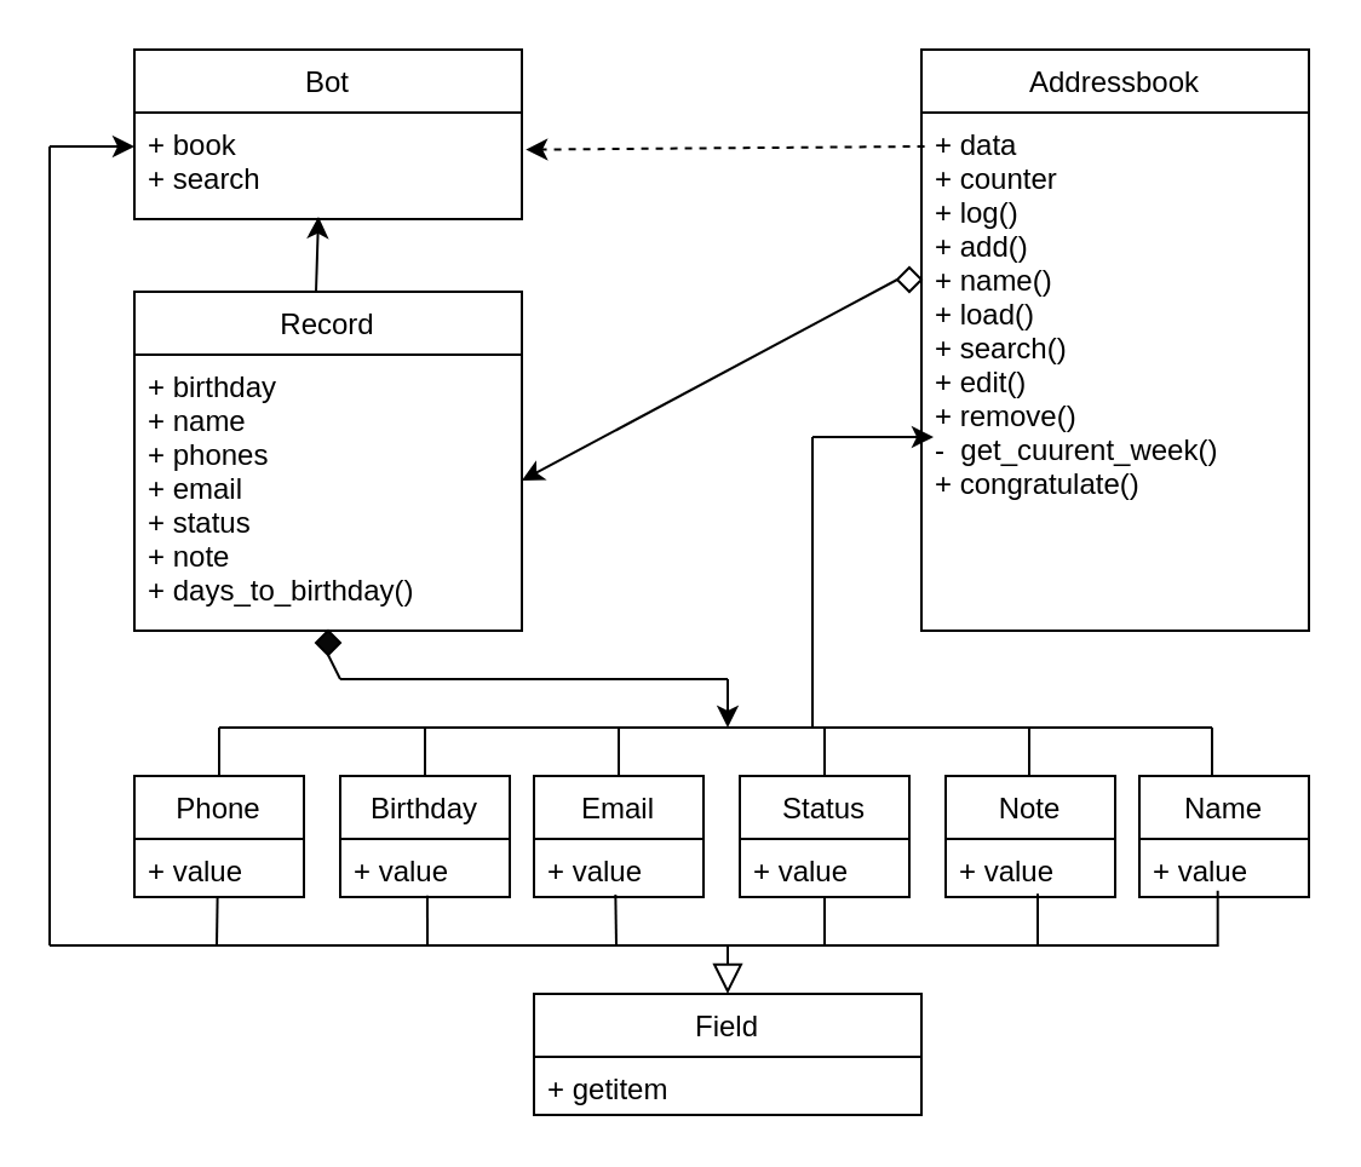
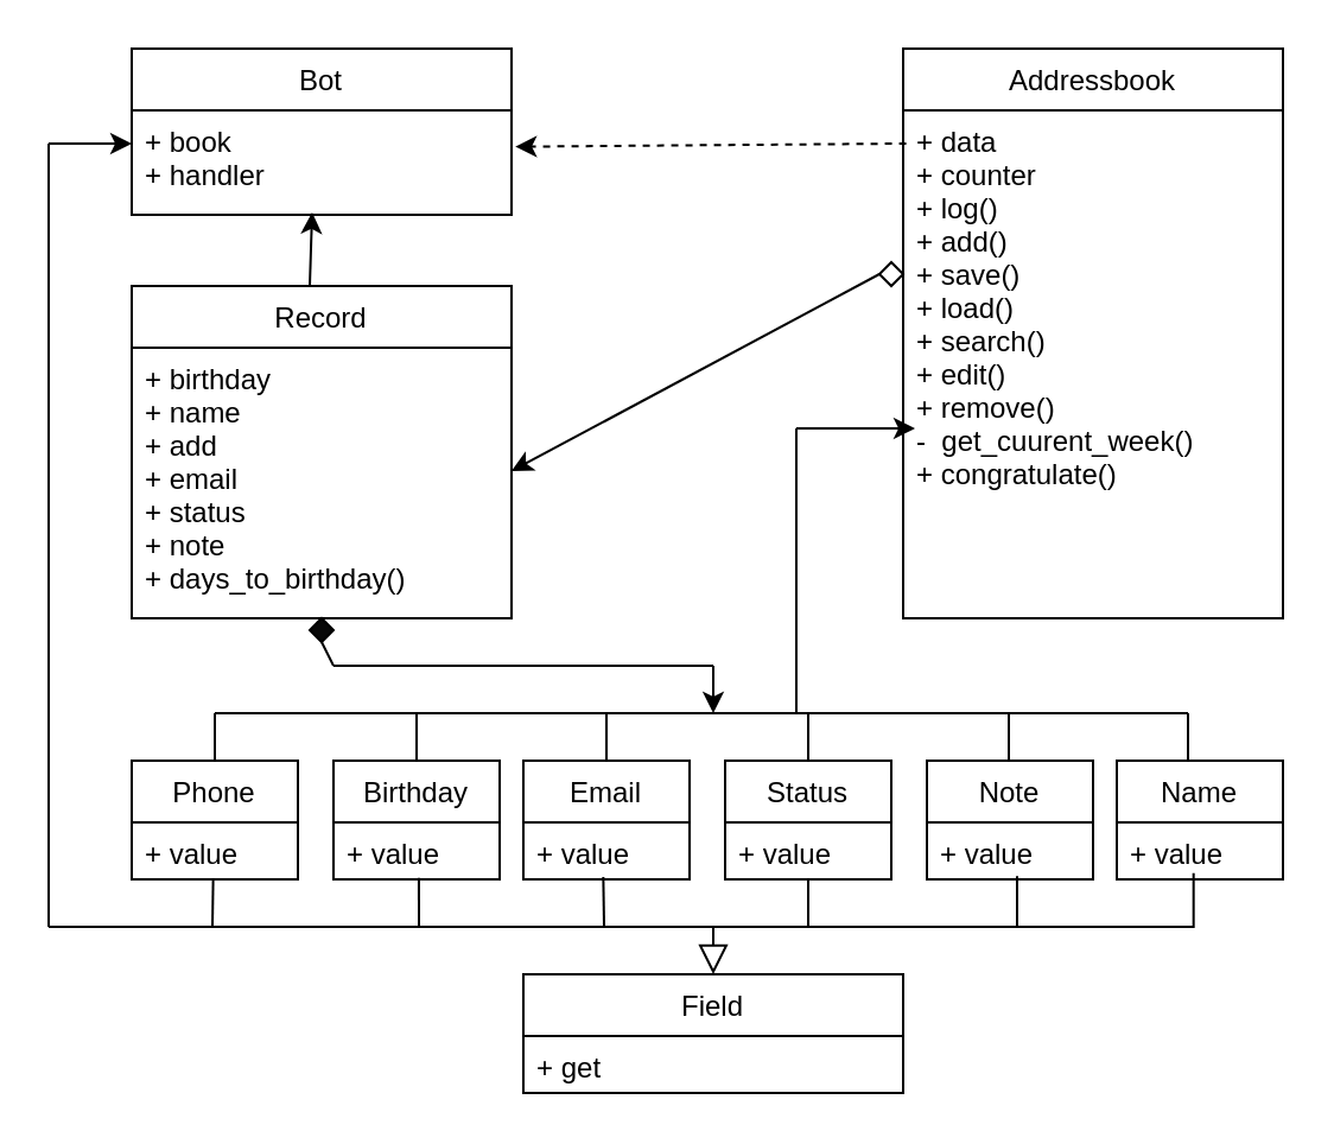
  <mxCell id="0" />
  <mxCell id="1" parent="0" />
  <mxCell id="2" value="Record" style="swimlane;fontStyle=0;align=center;verticalAlign=top;childLayout=stackLayout;horizontal=1;startSize=26;horizontalStack=0;resizeParent=1;resizeLast=0;collapsible=1;marginBottom=0;rounded=0;shadow=0;strokeWidth=1;" parent="1" vertex="1"><mxGeometry x="55" y="120" width="160" height="140" as="geometry"><mxRectangle x="230" y="140" width="160" height="26" as="alternateBounds" /></mxGeometry></mxCell>
- <mxCell id="3" value="+ birthday&#10;+ name&#10;+ phones&#10;+ email&#10;+ status&#10;+ note&#10;+ days_to_birthday()&#10;" style="text;align=left;verticalAlign=top;spacingLeft=4;spacingRight=4;overflow=hidden;rotatable=0;points=[[0,0.5],[1,0.5]];portConstraint=eastwest;" parent="2" vertex="1"><mxGeometry y="26" width="160" height="104" as="geometry" /></mxCell>
+ <mxCell id="3" value="+ birthday&#10;+ name&#10;+ add&#10;+ email&#10;+ status&#10;+ note&#10;+ days_to_birthday()&#10;" style="text;align=left;verticalAlign=top;spacingLeft=4;spacingRight=4;overflow=hidden;rotatable=0;points=[[0,0.5],[1,0.5]];portConstraint=eastwest;" parent="2" vertex="1"><mxGeometry y="26" width="160" height="104" as="geometry" /></mxCell>
  <mxCell id="4" value="Addressbook" style="swimlane;fontStyle=0;align=center;verticalAlign=top;childLayout=stackLayout;horizontal=1;startSize=26;horizontalStack=0;resizeParent=1;resizeLast=0;collapsible=1;marginBottom=0;rounded=0;shadow=0;strokeWidth=1;" parent="1" vertex="1"><mxGeometry x="380" y="20" width="160" height="240" as="geometry"><mxRectangle x="230" y="140" width="160" height="26" as="alternateBounds" /></mxGeometry></mxCell>
- <mxCell id="5" value="+ data&#10;+ counter&#10;+ log()&#10;+ add()&#10;+ name()&#10;+ load()&#10;+ search()&#10;+ edit()&#10;+ remove()&#10;-  get_cuurent_week()&#10;+ congratulate()&#10;" style="text;align=left;verticalAlign=top;spacingLeft=4;spacingRight=4;overflow=hidden;rotatable=0;points=[[0,0.5],[1,0.5]];portConstraint=eastwest;" parent="4" vertex="1"><mxGeometry y="26" width="160" height="184" as="geometry" /></mxCell>
+ <mxCell id="5" value="+ data&#10;+ counter&#10;+ log()&#10;+ add()&#10;+ save()&#10;+ load()&#10;+ search()&#10;+ edit()&#10;+ remove()&#10;-  get_cuurent_week()&#10;+ congratulate()&#10;" style="text;align=left;verticalAlign=top;spacingLeft=4;spacingRight=4;overflow=hidden;rotatable=0;points=[[0,0.5],[1,0.5]];portConstraint=eastwest;" parent="4" vertex="1"><mxGeometry y="26" width="160" height="184" as="geometry" /></mxCell>
  <mxCell id="6" value="Bot" style="swimlane;fontStyle=0;align=center;verticalAlign=top;childLayout=stackLayout;horizontal=1;startSize=26;horizontalStack=0;resizeParent=1;resizeLast=0;collapsible=1;marginBottom=0;rounded=0;shadow=0;strokeWidth=1;" parent="1" vertex="1"><mxGeometry x="55" y="20" width="160" height="70" as="geometry"><mxRectangle x="230" y="140" width="160" height="26" as="alternateBounds" /></mxGeometry></mxCell>
- <mxCell id="7" value="+ book&#10;+ search" style="text;align=left;verticalAlign=top;spacingLeft=4;spacingRight=4;overflow=hidden;rotatable=0;points=[[0,0.5],[1,0.5]];portConstraint=eastwest;" parent="6" vertex="1"><mxGeometry y="26" width="160" height="44" as="geometry" /></mxCell>
+ <mxCell id="7" value="+ book&#10;+ handler" style="text;align=left;verticalAlign=top;spacingLeft=4;spacingRight=4;overflow=hidden;rotatable=0;points=[[0,0.5],[1,0.5]];portConstraint=eastwest;" parent="6" vertex="1"><mxGeometry y="26" width="160" height="44" as="geometry" /></mxCell>
  <mxCell id="8" value="Field" style="swimlane;fontStyle=0;align=center;verticalAlign=top;childLayout=stackLayout;horizontal=1;startSize=26;horizontalStack=0;resizeParent=1;resizeLast=0;collapsible=1;marginBottom=0;rounded=0;shadow=0;strokeWidth=1;" parent="1" vertex="1"><mxGeometry x="220" y="410" width="160" height="50" as="geometry"><mxRectangle x="230" y="140" width="160" height="26" as="alternateBounds" /></mxGeometry></mxCell>
- <mxCell id="9" value="+ getitem" style="text;align=left;verticalAlign=top;spacingLeft=4;spacingRight=4;overflow=hidden;rotatable=0;points=[[0,0.5],[1,0.5]];portConstraint=eastwest;" parent="8" vertex="1"><mxGeometry y="26" width="160" height="24" as="geometry" /></mxCell>
+ <mxCell id="9" value="+ get" style="text;align=left;verticalAlign=top;spacingLeft=4;spacingRight=4;overflow=hidden;rotatable=0;points=[[0,0.5],[1,0.5]];portConstraint=eastwest;" parent="8" vertex="1"><mxGeometry y="26" width="160" height="24" as="geometry" /></mxCell>
  <mxCell id="10" value="Phone" style="swimlane;fontStyle=0;align=center;verticalAlign=top;childLayout=stackLayout;horizontal=1;startSize=26;horizontalStack=0;resizeParent=1;resizeLast=0;collapsible=1;marginBottom=0;rounded=0;shadow=0;strokeWidth=1;" parent="1" vertex="1"><mxGeometry x="55" y="320" width="70" height="50" as="geometry"><mxRectangle x="230" y="140" width="160" height="26" as="alternateBounds" /></mxGeometry></mxCell>
  <mxCell id="11" value="+ value" style="text;align=left;verticalAlign=top;spacingLeft=4;spacingRight=4;overflow=hidden;rotatable=0;points=[[0,0.5],[1,0.5]];portConstraint=eastwest;" parent="10" vertex="1"><mxGeometry y="26" width="70" height="24" as="geometry" /></mxCell>
  <mxCell id="12" value="Birthday" style="swimlane;fontStyle=0;align=center;verticalAlign=top;childLayout=stackLayout;horizontal=1;startSize=26;horizontalStack=0;resizeParent=1;resizeLast=0;collapsible=1;marginBottom=0;rounded=0;shadow=0;strokeWidth=1;" parent="1" vertex="1"><mxGeometry x="140" y="320" width="70" height="50" as="geometry"><mxRectangle x="230" y="140" width="160" height="26" as="alternateBounds" /></mxGeometry></mxCell>
  <mxCell id="13" value="+ value" style="text;align=left;verticalAlign=top;spacingLeft=4;spacingRight=4;overflow=hidden;rotatable=0;points=[[0,0.5],[1,0.5]];portConstraint=eastwest;" parent="12" vertex="1"><mxGeometry y="26" width="70" height="20" as="geometry" /></mxCell>
  <mxCell id="14" value="Email" style="swimlane;fontStyle=0;align=center;verticalAlign=top;childLayout=stackLayout;horizontal=1;startSize=26;horizontalStack=0;resizeParent=1;resizeLast=0;collapsible=1;marginBottom=0;rounded=0;shadow=0;strokeWidth=1;" parent="1" vertex="1"><mxGeometry x="220" y="320" width="70" height="50" as="geometry"><mxRectangle x="230" y="140" width="160" height="26" as="alternateBounds" /></mxGeometry></mxCell>
  <mxCell id="15" value="+ value" style="text;align=left;verticalAlign=top;spacingLeft=4;spacingRight=4;overflow=hidden;rotatable=0;points=[[0,0.5],[1,0.5]];portConstraint=eastwest;" parent="14" vertex="1"><mxGeometry y="26" width="70" height="24" as="geometry" /></mxCell>
  <mxCell id="16" value="Status" style="swimlane;fontStyle=0;align=center;verticalAlign=top;childLayout=stackLayout;horizontal=1;startSize=26;horizontalStack=0;resizeParent=1;resizeLast=0;collapsible=1;marginBottom=0;rounded=0;shadow=0;strokeWidth=1;" parent="1" vertex="1"><mxGeometry x="305" y="320" width="70" height="50" as="geometry"><mxRectangle x="230" y="140" width="160" height="26" as="alternateBounds" /></mxGeometry></mxCell>
  <mxCell id="17" value="+ value" style="text;align=left;verticalAlign=top;spacingLeft=4;spacingRight=4;overflow=hidden;rotatable=0;points=[[0,0.5],[1,0.5]];portConstraint=eastwest;" parent="16" vertex="1"><mxGeometry y="26" width="70" height="24" as="geometry" /></mxCell>
  <mxCell id="18" value="Note" style="swimlane;fontStyle=0;align=center;verticalAlign=top;childLayout=stackLayout;horizontal=1;startSize=26;horizontalStack=0;resizeParent=1;resizeLast=0;collapsible=1;marginBottom=0;rounded=0;shadow=0;strokeWidth=1;" parent="1" vertex="1"><mxGeometry x="390" y="320" width="70" height="50" as="geometry"><mxRectangle x="230" y="140" width="160" height="26" as="alternateBounds" /></mxGeometry></mxCell>
  <mxCell id="19" value="+ value" style="text;align=left;verticalAlign=top;spacingLeft=4;spacingRight=4;overflow=hidden;rotatable=0;points=[[0,0.5],[1,0.5]];portConstraint=eastwest;" parent="18" vertex="1"><mxGeometry y="26" width="70" height="24" as="geometry" /></mxCell>
  <mxCell id="20" value="Name" style="swimlane;fontStyle=0;align=center;verticalAlign=top;childLayout=stackLayout;horizontal=1;startSize=26;horizontalStack=0;resizeParent=1;resizeLast=0;collapsible=1;marginBottom=0;rounded=0;shadow=0;strokeWidth=1;" parent="1" vertex="1"><mxGeometry x="470" y="320" width="70" height="50" as="geometry"><mxRectangle x="230" y="140" width="160" height="26" as="alternateBounds" /></mxGeometry></mxCell>
  <mxCell id="21" value="+ value" style="text;align=left;verticalAlign=top;spacingLeft=4;spacingRight=4;overflow=hidden;rotatable=0;points=[[0,0.5],[1,0.5]];portConstraint=eastwest;" parent="20" vertex="1"><mxGeometry y="26" width="70" height="20" as="geometry" /></mxCell>
  <mxCell id="22" value="" style="rhombus;whiteSpace=wrap;html=1;" parent="1" vertex="1"><mxGeometry x="370" y="110" width="10" height="10" as="geometry" /></mxCell>
  <mxCell id="23" value="" style="endArrow=classic;html=1;rounded=0;entryX=1;entryY=0.5;entryDx=0;entryDy=0;exitX=0;exitY=0.5;exitDx=0;exitDy=0;" parent="1" source="22" target="3" edge="1"><mxGeometry width="50" height="50" relative="1" as="geometry"><mxPoint x="365" y="120" as="sourcePoint" /><mxPoint x="340" y="120" as="targetPoint" /></mxGeometry></mxCell>
  <mxCell id="24" value="" style="endArrow=block;endSize=10;endFill=0;shadow=0;strokeWidth=1;rounded=0;edgeStyle=elbowEdgeStyle;elbow=vertical;exitX=0.462;exitY=1.067;exitDx=0;exitDy=0;exitPerimeter=0;" parent="1" source="21" edge="1"><mxGeometry width="160" relative="1" as="geometry"><mxPoint x="500" y="370" as="sourcePoint" /><mxPoint x="300" y="410" as="targetPoint" /><Array as="points"><mxPoint x="270" y="390" /></Array></mxGeometry></mxCell>
  <mxCell id="25" value="" style="endArrow=none;html=1;rounded=0;" parent="1" edge="1"><mxGeometry width="50" height="50" relative="1" as="geometry"><mxPoint x="500" y="300" as="sourcePoint" /><mxPoint x="90" y="300" as="targetPoint" /></mxGeometry></mxCell>
  <mxCell id="26" value="" style="endArrow=none;html=1;rounded=0;exitX=0.5;exitY=0;exitDx=0;exitDy=0;" parent="1" source="10" edge="1"><mxGeometry width="50" height="50" relative="1" as="geometry"><mxPoint x="100" y="310" as="sourcePoint" /><mxPoint x="90" y="300" as="targetPoint" /></mxGeometry></mxCell>
  <mxCell id="27" value="" style="endArrow=none;html=1;rounded=0;exitX=0.5;exitY=0;exitDx=0;exitDy=0;" parent="1" source="12" edge="1"><mxGeometry width="50" height="50" relative="1" as="geometry"><mxPoint x="290" y="290" as="sourcePoint" /><mxPoint x="175" y="300" as="targetPoint" /></mxGeometry></mxCell>
  <mxCell id="28" value="" style="endArrow=none;html=1;rounded=0;" parent="1" edge="1"><mxGeometry width="50" height="50" relative="1" as="geometry"><mxPoint x="424.5" y="320" as="sourcePoint" /><mxPoint x="424.5" y="320" as="targetPoint" /><Array as="points"><mxPoint x="424.5" y="300" /></Array></mxGeometry></mxCell>
  <mxCell id="29" value="" style="endArrow=none;html=1;rounded=0;exitX=0.5;exitY=0;exitDx=0;exitDy=0;" parent="1" source="14" edge="1"><mxGeometry width="50" height="50" relative="1" as="geometry"><mxPoint x="300" y="290" as="sourcePoint" /><mxPoint x="255" y="300" as="targetPoint" /></mxGeometry></mxCell>
  <mxCell id="30" value="" style="endArrow=none;html=1;rounded=0;exitX=0.5;exitY=0;exitDx=0;exitDy=0;" parent="1" source="16" edge="1"><mxGeometry width="50" height="50" relative="1" as="geometry"><mxPoint x="300" y="290" as="sourcePoint" /><mxPoint x="340" y="300" as="targetPoint" /></mxGeometry></mxCell>
  <mxCell id="31" value="" style="endArrow=classic;html=1;rounded=0;" parent="1" edge="1"><mxGeometry width="50" height="50" relative="1" as="geometry"><mxPoint x="20" y="60" as="sourcePoint" /><mxPoint x="55" y="60" as="targetPoint" /></mxGeometry></mxCell>
  <mxCell id="32" value="" style="endArrow=none;html=1;rounded=0;exitX=0.49;exitY=1.014;exitDx=0;exitDy=0;exitPerimeter=0;" parent="1" source="11" edge="1"><mxGeometry width="50" height="50" relative="1" as="geometry"><mxPoint x="300" y="290" as="sourcePoint" /><mxPoint x="89" y="390" as="targetPoint" /></mxGeometry></mxCell>
  <mxCell id="33" value="" style="endArrow=none;html=1;rounded=0;" parent="1" edge="1"><mxGeometry width="50" height="50" relative="1" as="geometry"><mxPoint x="20" y="390" as="sourcePoint" /><mxPoint x="300" y="390" as="targetPoint" /></mxGeometry></mxCell>
  <mxCell id="34" value="" style="endArrow=none;html=1;rounded=0;" parent="1" edge="1"><mxGeometry width="50" height="50" relative="1" as="geometry"><mxPoint x="20" y="390" as="sourcePoint" /><mxPoint x="20" y="60" as="targetPoint" /></mxGeometry></mxCell>
  <mxCell id="35" value="" style="endArrow=none;html=1;rounded=0;entryX=0.514;entryY=1.167;entryDx=0;entryDy=0;entryPerimeter=0;" parent="1" target="13" edge="1"><mxGeometry width="50" height="50" relative="1" as="geometry"><mxPoint x="176" y="390" as="sourcePoint" /><mxPoint x="350" y="240" as="targetPoint" /></mxGeometry></mxCell>
  <mxCell id="36" value="" style="endArrow=none;html=1;rounded=0;entryX=0.481;entryY=0.958;entryDx=0;entryDy=0;entryPerimeter=0;" parent="1" target="15" edge="1"><mxGeometry width="50" height="50" relative="1" as="geometry"><mxPoint x="254" y="390" as="sourcePoint" /><mxPoint x="350" y="240" as="targetPoint" /></mxGeometry></mxCell>
  <mxCell id="37" value="" style="endArrow=none;html=1;rounded=0;entryX=0.5;entryY=1;entryDx=0;entryDy=0;" parent="1" target="16" edge="1"><mxGeometry width="50" height="50" relative="1" as="geometry"><mxPoint x="340" y="390" as="sourcePoint" /><mxPoint x="350" y="240" as="targetPoint" /></mxGeometry></mxCell>
  <mxCell id="38" value="" style="endArrow=none;html=1;rounded=0;entryX=0.543;entryY=0.944;entryDx=0;entryDy=0;entryPerimeter=0;" parent="1" target="19" edge="1"><mxGeometry width="50" height="50" relative="1" as="geometry"><mxPoint x="428" y="390" as="sourcePoint" /><mxPoint x="430" y="370" as="targetPoint" /></mxGeometry></mxCell>
  <mxCell id="39" value="" style="endArrow=none;html=1;rounded=0;" parent="1" edge="1"><mxGeometry width="50" height="50" relative="1" as="geometry"><mxPoint x="500" y="320" as="sourcePoint" /><mxPoint x="500" y="300" as="targetPoint" /></mxGeometry></mxCell>
  <mxCell id="40" value="" style="rhombus;whiteSpace=wrap;html=1;fillColor=#080808;" parent="1" vertex="1"><mxGeometry x="130" y="260" width="10" height="10" as="geometry" /></mxCell>
  <mxCell id="41" value="" style="endArrow=none;html=1;rounded=0;" parent="1" edge="1"><mxGeometry width="50" height="50" relative="1" as="geometry"><mxPoint x="140" y="280" as="sourcePoint" /><mxPoint x="300" y="280" as="targetPoint" /></mxGeometry></mxCell>
  <mxCell id="42" value="" style="endArrow=none;html=1;rounded=0;entryX=0.5;entryY=1;entryDx=0;entryDy=0;" parent="1" target="40" edge="1"><mxGeometry width="50" height="50" relative="1" as="geometry"><mxPoint x="140" y="280" as="sourcePoint" /><mxPoint x="350" y="290" as="targetPoint" /></mxGeometry></mxCell>
  <mxCell id="43" value="" style="endArrow=classic;html=1;rounded=0;" parent="1" edge="1"><mxGeometry width="50" height="50" relative="1" as="geometry"><mxPoint x="300" y="280" as="sourcePoint" /><mxPoint x="300" y="300" as="targetPoint" /></mxGeometry></mxCell>
  <mxCell id="44" value="" style="endArrow=classic;html=1;rounded=0;entryX=0.475;entryY=0.977;entryDx=0;entryDy=0;entryPerimeter=0;" parent="1" target="7" edge="1"><mxGeometry width="50" height="50" relative="1" as="geometry"><mxPoint x="130" y="120" as="sourcePoint" /><mxPoint x="350" y="120" as="targetPoint" /></mxGeometry></mxCell>
  <mxCell id="45" value="" style="endArrow=classic;html=1;rounded=0;" edge="1" parent="1"><mxGeometry width="50" height="50" relative="1" as="geometry"><mxPoint x="335" y="180" as="sourcePoint" /><mxPoint x="385" y="180" as="targetPoint" /></mxGeometry></mxCell>
  <mxCell id="46" value="" style="endArrow=none;html=1;rounded=0;" edge="1" parent="1"><mxGeometry width="50" height="50" relative="1" as="geometry"><mxPoint x="335" y="300" as="sourcePoint" /><mxPoint x="335" y="180" as="targetPoint" /></mxGeometry></mxCell>
  <mxCell id="47" value="" style="endArrow=classic;html=1;rounded=0;entryX=1.01;entryY=0.348;entryDx=0;entryDy=0;entryPerimeter=0;exitX=0.008;exitY=0.076;exitDx=0;exitDy=0;exitPerimeter=0;dashed=1;" edge="1" parent="1" source="5" target="7"><mxGeometry width="50" height="50" relative="1" as="geometry"><mxPoint x="215" y="210" as="sourcePoint" /><mxPoint x="265" y="160" as="targetPoint" /></mxGeometry></mxCell>
